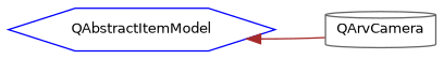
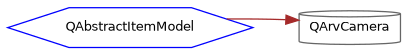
  digraph {
    rankdir=LR
    fontname="DejaVu Sans"
    node [fillcolor=white fontname="DejaVu Sans" fontsize=10 style=filled]
    n1 [color=blue height=0.2 label=QAbstractItemModel shape=hexagon width=0.4]
    n2 [color=gray40 height=0.2 label=QArvCamera shape=cylinder width=0.4]
-   n1 -> n2 [color=brown dir=back fontname="DejaVu Sans" fontsize=10 labelfontname=Helvetica labelfontsize=10 style=solid]
+   n2 -> n1 [color=brown dir=back fontname="DejaVu Sans" fontsize=10 labelfontname=Helvetica labelfontsize=10 style=solid]
  }
